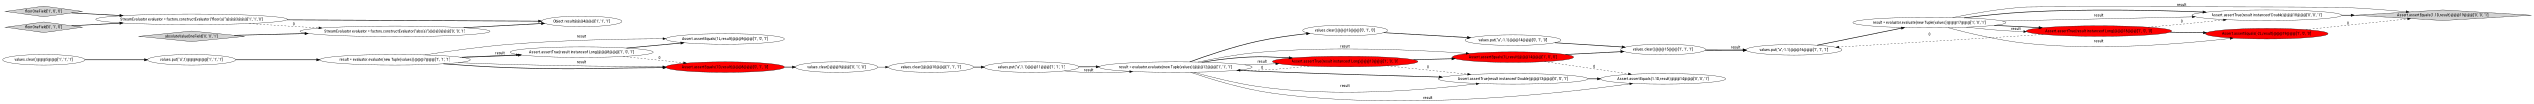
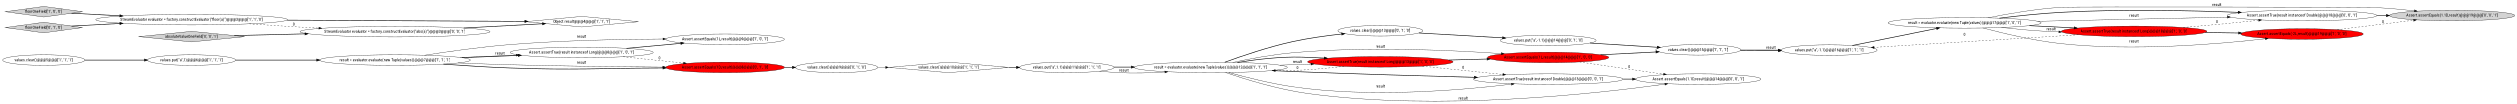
  digraph {
    fontname="Roboto Condensed"
    rankdir=LR
    node [fillcolor=white fontname="Roboto Condensed" shape=ellipse style=filled]
    edge [fontname="Roboto Condensed" style=bold]
    n1 [label="values.clear()@@@15@@@['1', '1', '1']"]
    n2 [label="values.put(\"a\",-1.1)@@@16@@@['1', '1', '1']"]
    n3 [label="result = evaluator.evaluate(new Tuple(values))@@@17@@@['1', '0', '1']"]
    n4 [label="result = evaluator.evaluate(new Tuple(values))@@@12@@@['1', '1', '1']"]
    n5 [label="values.clear()@@@13@@@['0', '1', '0']"]
    n6 [fillcolor=red label="Assert.assertEquals(1L,result)@@@14@@@['1', '0', '0']"]
    n7 [fillcolor=red label="Assert.assertTrue(result instanceof Long)@@@13@@@['1', '0', '0']"]
    n8 [label="Assert.assertTrue(result instanceof Double)@@@13@@@['0', '0', '1']"]
    n9 [label="Assert.assertEquals(1.1D,result)@@@14@@@['0', '0', '1']"]
    n10 [label="values.put(\"a\",-1.1)@@@14@@@['0', '1', '0']"]
    n11 [label="values.clear()@@@9@@@['0', '1', '0']"]
-   n12 [label="values.clear()@@@10@@@['1', '1', '1']"]
+   n12 [label="values.clear()@@@10@@@['1', '1', '1']" shape=diamond]
    n13 [label="values.put(\"a\",1.1)@@@11@@@['1', '1', '1']"]
    n14 [fillcolor=lightgray label="floorOneField['1', '0', '0']" shape=diamond]
    n15 [label="StreamEvaluator evaluator = factory.constructEvaluator(\"floor(a)\")@@@3@@@['1', '1', '0']"]
-   n16 [label="Object result@@@4@@@['1', '1', '1']"]
+   n16 [label="Object result@@@4@@@['1', '1', '1']" shape=diamond]
    n17 [label="StreamEvaluator evaluator = factory.constructEvaluator(\"abs(a)\")@@@3@@@['0', '0', '1']"]
    n18 [label="values.clear()@@@5@@@['1', '1', '1']"]
    n19 [label="values.put(\"a\",1)@@@6@@@['1', '1', '1']"]
-   n20 [fillcolor=lightgray label="Assert.assertEquals(1.1D,result)@@@19@@@['0', '0', '1']" shape=diamond]
+   n20 [fillcolor=lightgray label="Assert.assertEquals(1.1D,result)@@@19@@@['0', '0', '1']"]
    n21 [label="Assert.assertEquals(1L,result)@@@9@@@['1', '0', '1']"]
    n22 [fillcolor=red label="Assert.assertTrue(result instanceof Long)@@@18@@@['1', '0', '0']"]
    n23 [fillcolor=red label="Assert.assertEquals(-2L,result)@@@19@@@['1', '0', '0']"]
    n24 [label="Assert.assertTrue(result instanceof Double)@@@18@@@['0', '0', '1']"]
    n25 [label="result = evaluator.evaluate(new Tuple(values))@@@7@@@['1', '1', '1']"]
    n26 [fillcolor=red label="Assert.assertEquals(1D,result)@@@8@@@['0', '1', '0']"]
    n27 [label="Assert.assertTrue(result instanceof Long)@@@8@@@['1', '0', '1']"]
    n28 [fillcolor=lightgray label="absoluteValueOneField['0', '0', '1']" shape=diamond]
    n29 [fillcolor=lightgray label="floorOneField['0', '1', '0']" shape=diamond]
    n1 -> n2 [label=result style=solid]
    n1 -> n2
    n2 -> n3
    n3 -> n20 [label=result style=solid]
    n3 -> n22 [label=result style=solid]
    n3 -> n22
    n3 -> n23 [label=result style=solid]
    n3 -> n24 [label=result style=solid]
    n3 -> n24
    n4 -> n5
    n4 -> n6 [label=result style=solid]
    n4 -> n7
    n4 -> n7 [label=result style=solid]
    n4 -> n8 [label=result style=solid]
    n4 -> n8
    n4 -> n9 [label=result style=solid]
    n5 -> n10
    n6 -> n1
    n6 -> n9 [label=0 style=dashed]
    n7 -> n4 [label=0 style=dashed]
    n7 -> n6
    n7 -> n8 [label=0 style=dashed]
    n8 -> n9
    n10 -> n1
    n11 -> n12 [style=solid]
    n12 -> n13
    n13 -> n4
    n13 -> n4 [label=result style=solid]
    n14 -> n15
    n15 -> n16
    n15 -> n17 [label=0 style=dashed]
    n17 -> n16
    n18 -> n19
    n19 -> n25
    n22 -> n2 [label=0 style=dashed]
    n22 -> n23
    n22 -> n24 [label=0 style=dashed]
    n23 -> n20 [label=0 style=dashed]
    n24 -> n20
    n25 -> n21 [label=result style=solid]
    n25 -> n26 [label=result style=solid]
    n25 -> n26
    n25 -> n27
    n25 -> n27 [label=result style=solid]
    n26 -> n11
    n27 -> n21
    n27 -> n26 [label=0 style=dashed]
    n28 -> n17
    n29 -> n15
  }
